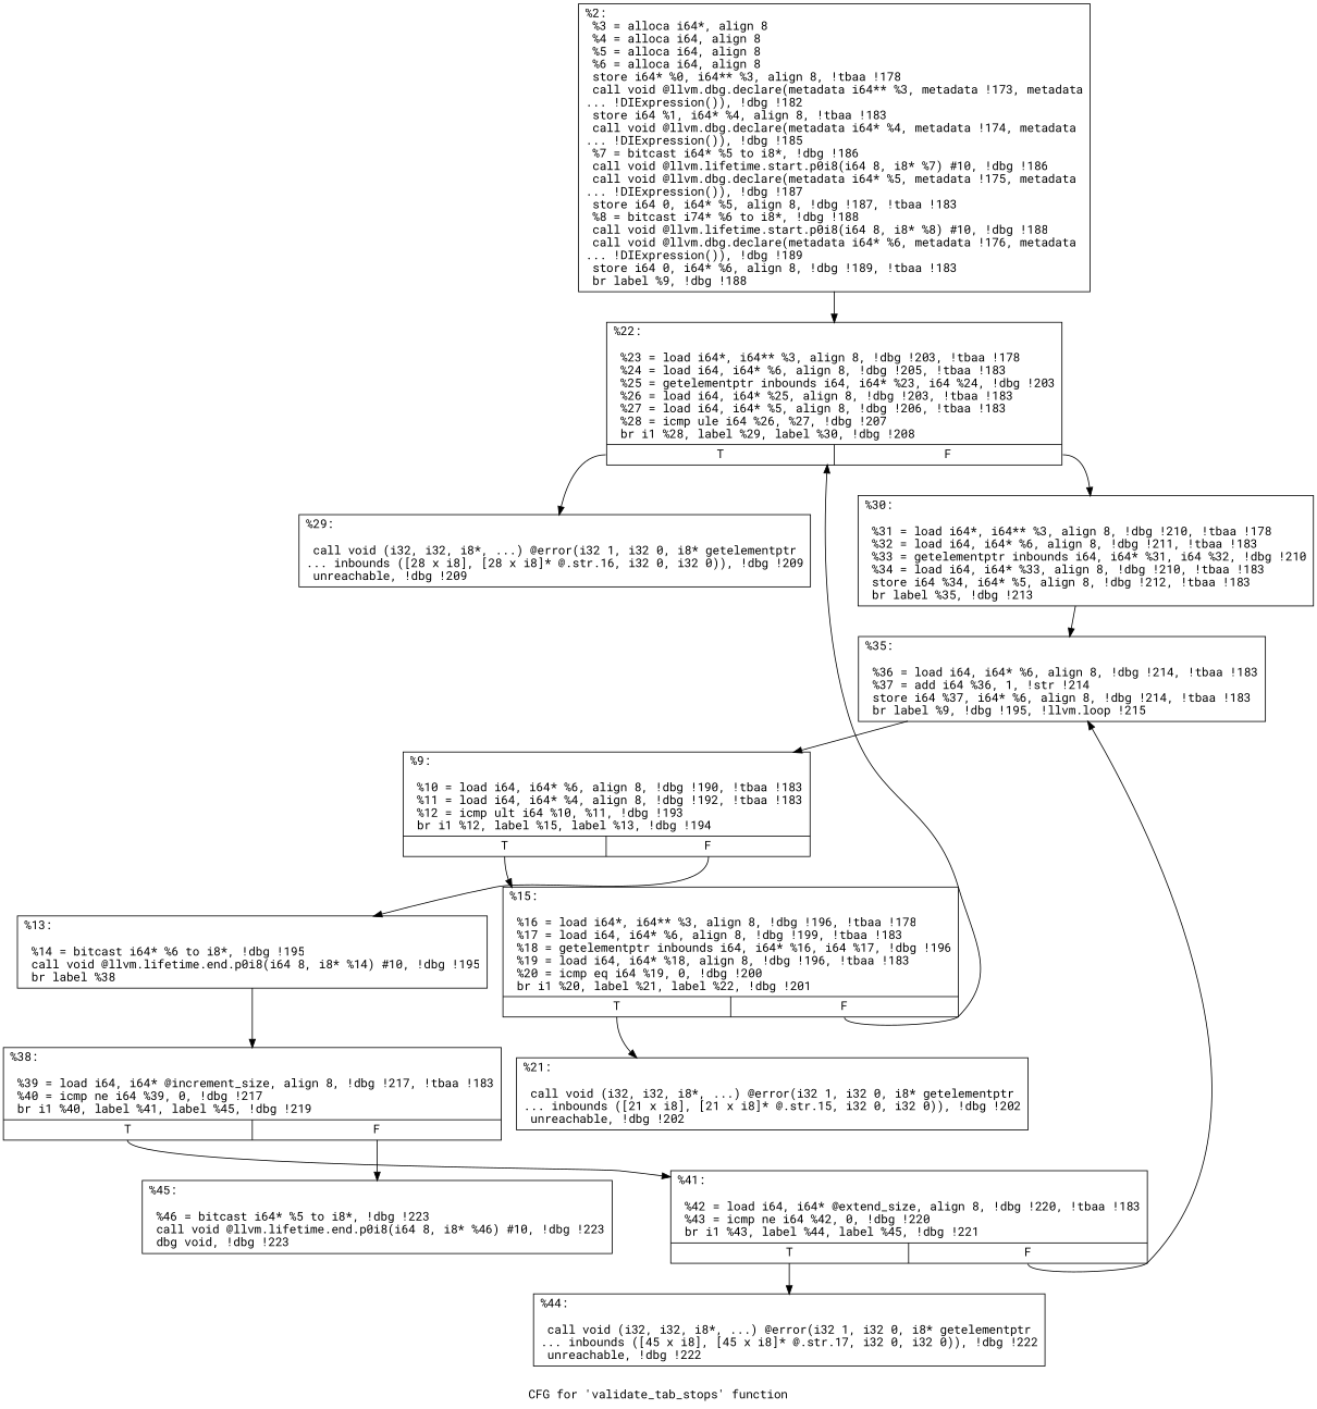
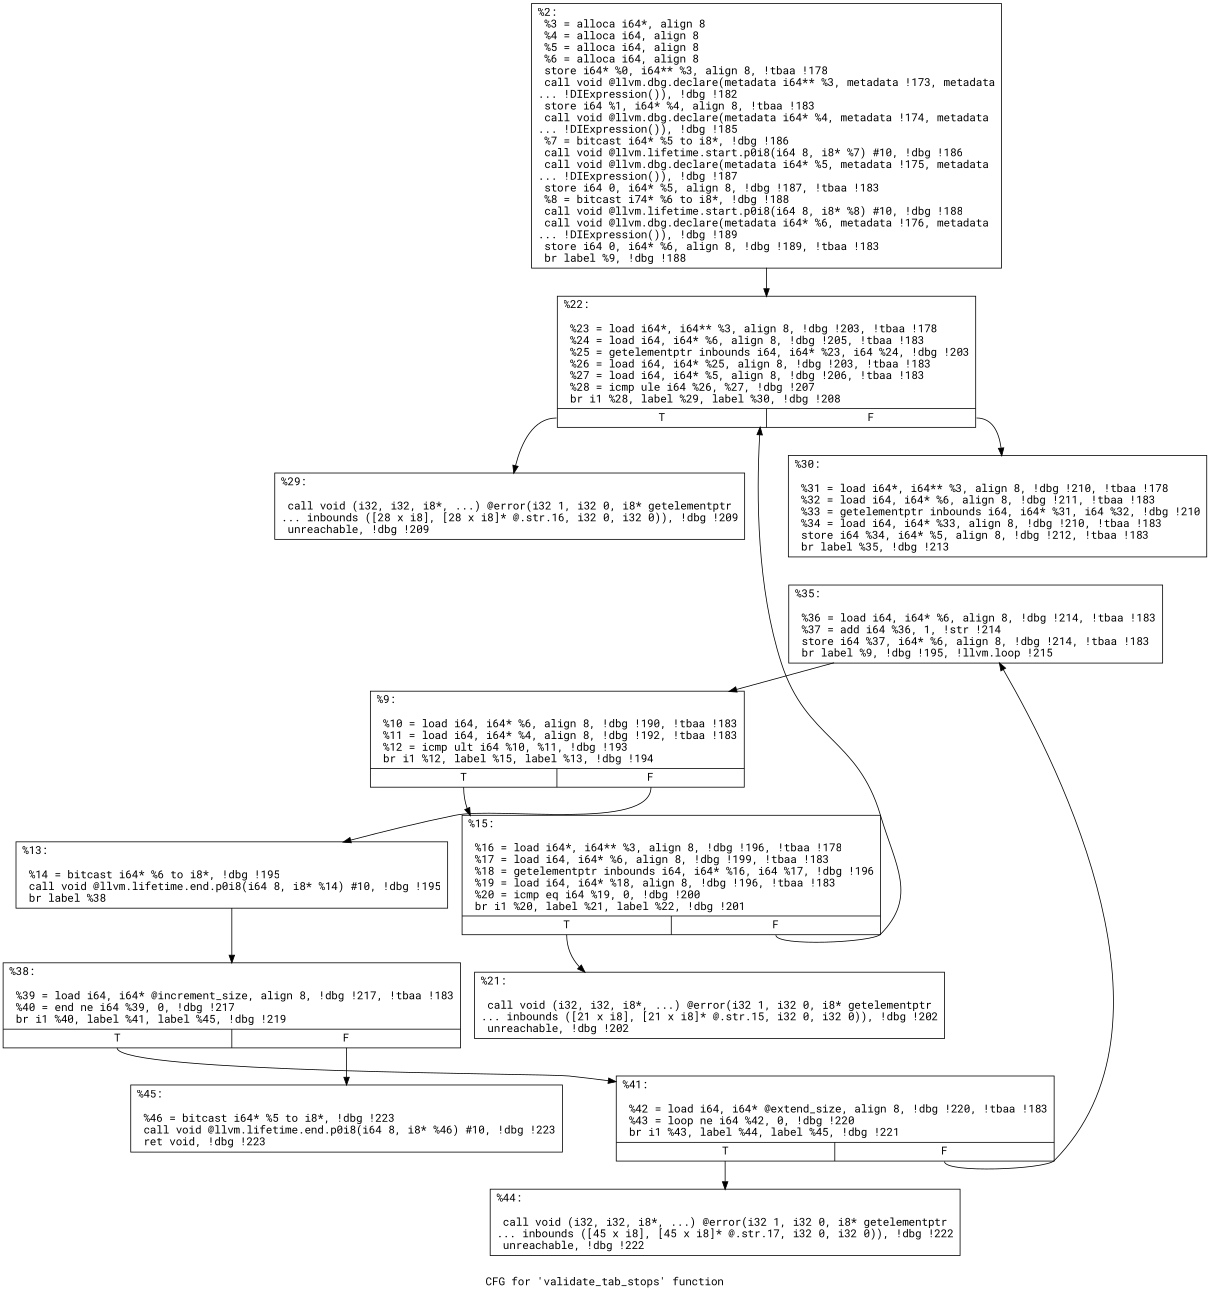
  digraph {
    fontname="Roboto Mono"
    label="CFG for 'validate_tab_stops' function"
    node [fontname="Roboto Mono" shape=record]
    edge [fontname="Roboto Mono" tailport=s0]
    n1 [label="{%2:\l  %3 = alloca i64*, align 8\l  %4 = alloca i64, align 8\l  %5 = alloca i64, align 8\l  %6 = alloca i64, align 8\l  store i64* %0, i64** %3, align 8, !tbaa !178\l  call void @llvm.dbg.declare(metadata i64** %3, metadata !173, metadata\l... !DIExpression()), !dbg !182\l  store i64 %1, i64* %4, align 8, !tbaa !183\l  call void @llvm.dbg.declare(metadata i64* %4, metadata !174, metadata\l... !DIExpression()), !dbg !185\l  %7 = bitcast i64* %5 to i8*, !dbg !186\l  call void @llvm.lifetime.start.p0i8(i64 8, i8* %7) #10, !dbg !186\l  call void @llvm.dbg.declare(metadata i64* %5, metadata !175, metadata\l... !DIExpression()), !dbg !187\l  store i64 0, i64* %5, align 8, !dbg !187, !tbaa !183\l  %8 = bitcast i74* %6 to i8*, !dbg !188\l  call void @llvm.lifetime.start.p0i8(i64 8, i8* %8) #10, !dbg !188\l  call void @llvm.dbg.declare(metadata i64* %6, metadata !176, metadata\l... !DIExpression()), !dbg !189\l  store i64 0, i64* %6, align 8, !dbg !189, !tbaa !183\l  br label %9, !dbg !188\l}"]
    n2 [label="{%22:\l\l  %23 = load i64*, i64** %3, align 8, !dbg !203, !tbaa !178\l  %24 = load i64, i64* %6, align 8, !dbg !205, !tbaa !183\l  %25 = getelementptr inbounds i64, i64* %23, i64 %24, !dbg !203\l  %26 = load i64, i64* %25, align 8, !dbg !203, !tbaa !183\l  %27 = load i64, i64* %5, align 8, !dbg !206, !tbaa !183\l  %28 = icmp ule i64 %26, %27, !dbg !207\l  br i1 %28, label %29, label %30, !dbg !208\l|{<s0>T|<s1>F}}"]
    n3 [label="{%9:\l\l  %10 = load i64, i64* %6, align 8, !dbg !190, !tbaa !183\l  %11 = load i64, i64* %4, align 8, !dbg !192, !tbaa !183\l  %12 = icmp ult i64 %10, %11, !dbg !193\l  br i1 %12, label %15, label %13, !dbg !194\l|{<s0>T|<s1>F}}"]
    n4 [label="{%15:\l\l  %16 = load i64*, i64** %3, align 8, !dbg !196, !tbaa !178\l  %17 = load i64, i64* %6, align 8, !dbg !199, !tbaa !183\l  %18 = getelementptr inbounds i64, i64* %16, i64 %17, !dbg !196\l  %19 = load i64, i64* %18, align 8, !dbg !196, !tbaa !183\l  %20 = icmp eq i64 %19, 0, !dbg !200\l  br i1 %20, label %21, label %22, !dbg !201\l|{<s0>T|<s1>F}}"]
    n5 [label="{%13:\l\l  %14 = bitcast i64* %6 to i8*, !dbg !195\l  call void @llvm.lifetime.end.p0i8(i64 8, i8* %14) #10, !dbg !195\l  br label %38\l}"]
    n6 [label="{%21:\l\l  call void (i32, i32, i8*, ...) @error(i32 1, i32 0, i8* getelementptr\l... inbounds ([21 x i8], [21 x i8]* @.str.15, i32 0, i32 0)), !dbg !202\l  unreachable, !dbg !202\l}"]
-   n7 [label="{%38:\l\l  %39 = load i64, i64* @increment_size, align 8, !dbg !217, !tbaa !183\l  %40 = icmp ne i64 %39, 0, !dbg !217\l  br i1 %40, label %41, label %45, !dbg !219\l|{<s0>T|<s1>F}}"]
+   n7 [label="{%38:\l\l  %39 = load i64, i64* @increment_size, align 8, !dbg !217, !tbaa !183\l  %40 = end ne i64 %39, 0, !dbg !217\l  br i1 %40, label %41, label %45, !dbg !219\l|{<s0>T|<s1>F}}"]
    n8 [label="{%29:\l\l  call void (i32, i32, i8*, ...) @error(i32 1, i32 0, i8* getelementptr\l... inbounds ([28 x i8], [28 x i8]* @.str.16, i32 0, i32 0)), !dbg !209\l  unreachable, !dbg !209\l}"]
    n9 [label="{%30:\l\l  %31 = load i64*, i64** %3, align 8, !dbg !210, !tbaa !178\l  %32 = load i64, i64* %6, align 8, !dbg !211, !tbaa !183\l  %33 = getelementptr inbounds i64, i64* %31, i64 %32, !dbg !210\l  %34 = load i64, i64* %33, align 8, !dbg !210, !tbaa !183\l  store i64 %34, i64* %5, align 8, !dbg !212, !tbaa !183\l  br label %35, !dbg !213\l}"]
-   n10 [label="{%41:\l\l  %42 = load i64, i64* @extend_size, align 8, !dbg !220, !tbaa !183\l  %43 = icmp ne i64 %42, 0, !dbg !220\l  br i1 %43, label %44, label %45, !dbg !221\l|{<s0>T|<s1>F}}"]
-   n11 [label="{%45:\l\l  %46 = bitcast i64* %5 to i8*, !dbg !223\l  call void @llvm.lifetime.end.p0i8(i64 8, i8* %46) #10, !dbg !223\l  dbg void, !dbg !223\l}"]
+   n10 [label="{%41:\l\l  %42 = load i64, i64* @extend_size, align 8, !dbg !220, !tbaa !183\l  %43 = loop ne i64 %42, 0, !dbg !220\l  br i1 %43, label %44, label %45, !dbg !221\l|{<s0>T|<s1>F}}"]
+   n11 [label="{%45:\l\l  %46 = bitcast i64* %5 to i8*, !dbg !223\l  call void @llvm.lifetime.end.p0i8(i64 8, i8* %46) #10, !dbg !223\l  ret void, !dbg !223\l}"]
    n12 [label="{%35:\l\l  %36 = load i64, i64* %6, align 8, !dbg !214, !tbaa !183\l  %37 = add i64 %36, 1, !str !214\l  store i64 %37, i64* %6, align 8, !dbg !214, !tbaa !183\l  br label %9, !dbg !195, !llvm.loop !215\l}"]
    n13 [label="{%44:\l\l  call void (i32, i32, i8*, ...) @error(i32 1, i32 0, i8* getelementptr\l... inbounds ([45 x i8], [45 x i8]* @.str.17, i32 0, i32 0)), !dbg !222\l  unreachable, !dbg !222\l}"]
    n1 -> n2
    n2 -> n8
    n2 -> n9 [tailport=s1]
    n3 -> n4
    n3 -> n5 [tailport=s1]
    n4 -> n2 [tailport=s1]
    n4 -> n6
    n5 -> n7
    n7 -> n10
    n7 -> n11 [tailport=s1]
-   n9 -> n12
    n10 -> n12 [tailport=s1]
    n10 -> n13
    n12 -> n3
  }
